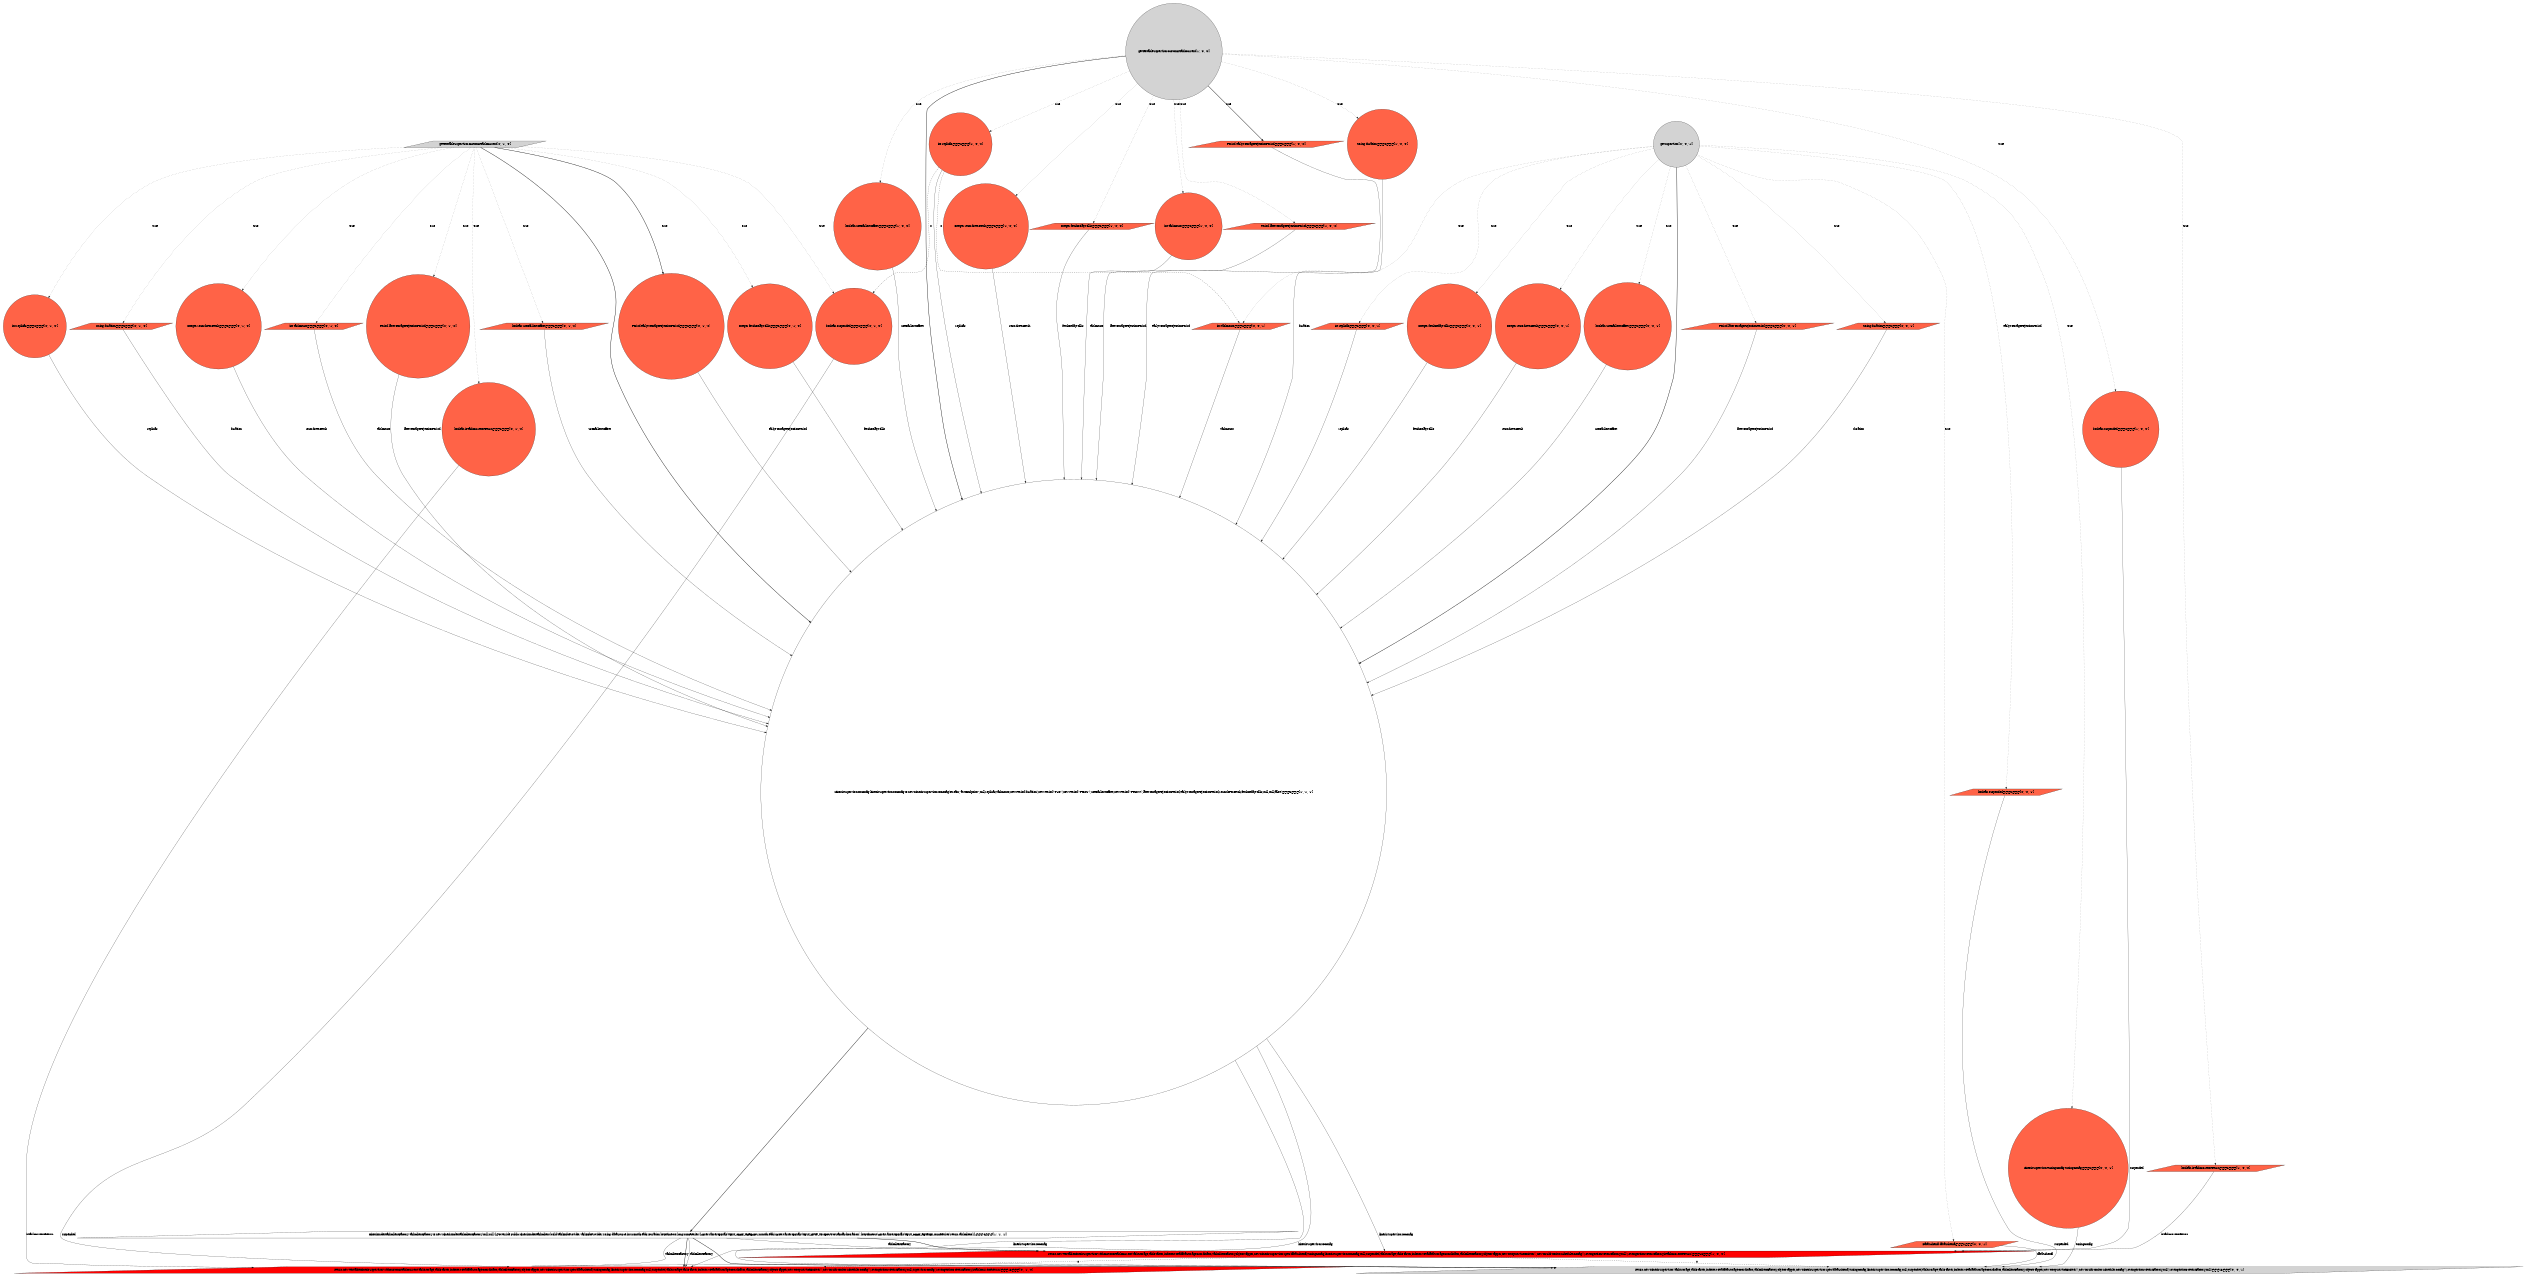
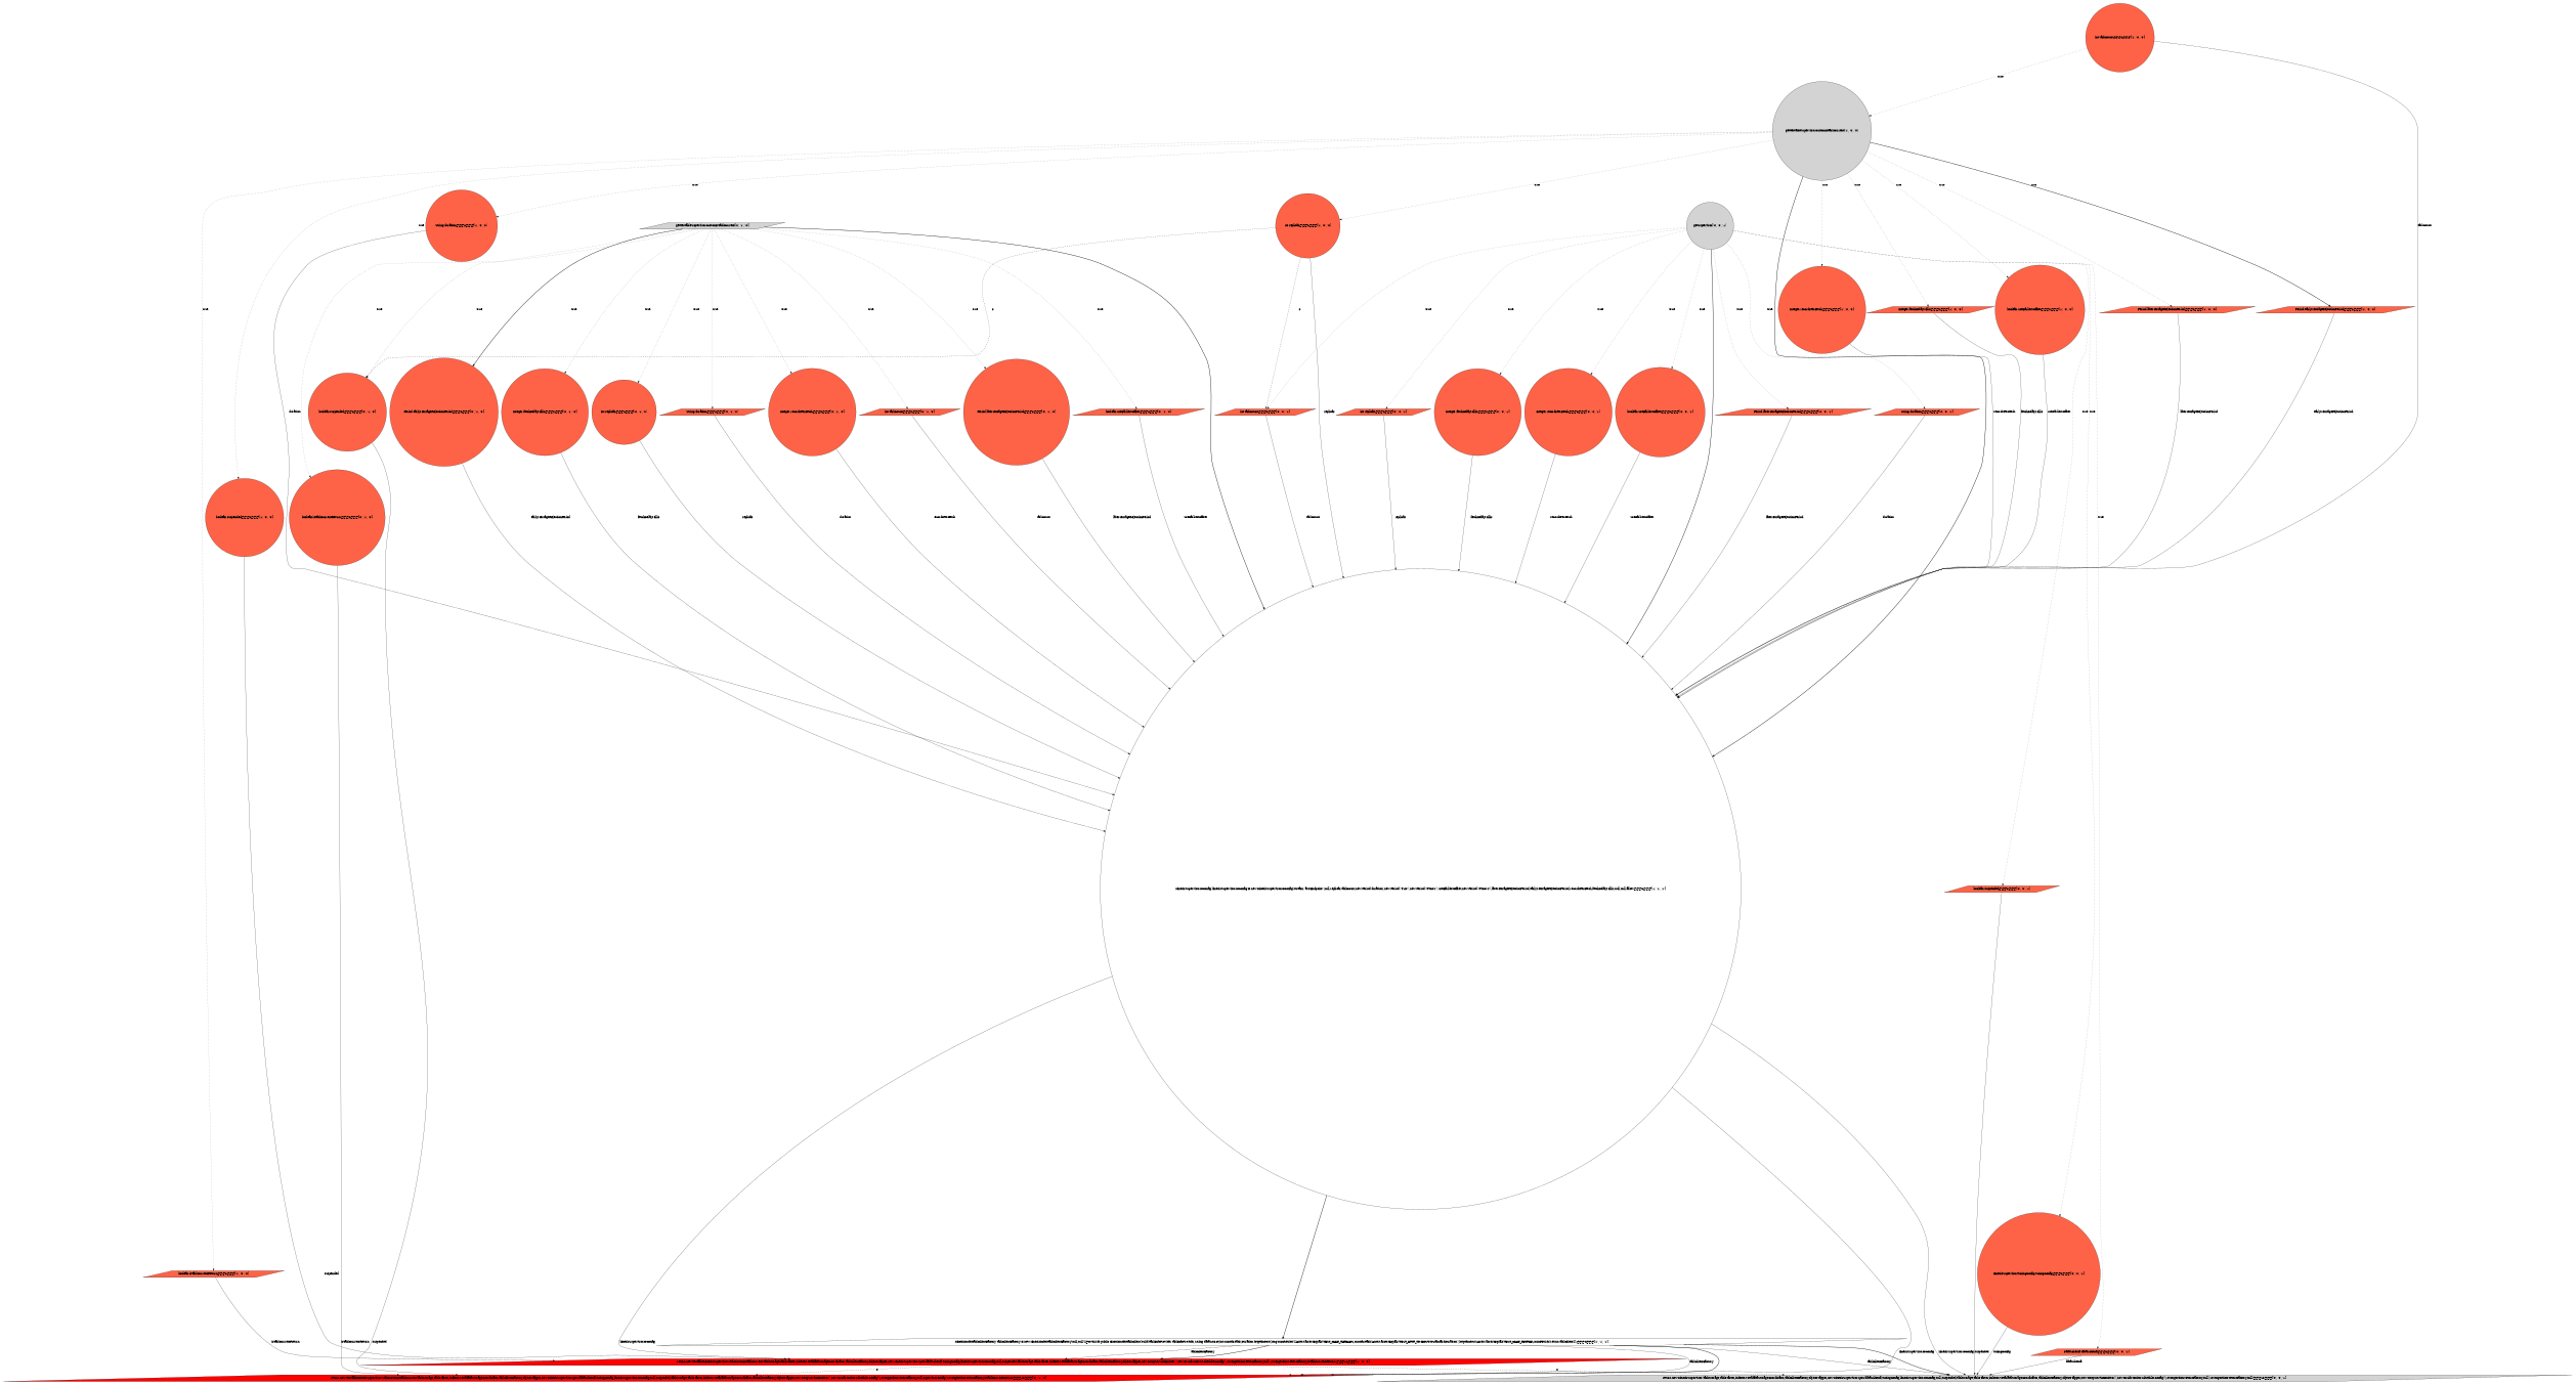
  digraph {
    node [fillcolor=tomato shape=circle style=filled]
    edge [style=solid]
    n1 [fillcolor=red label="return new TestableKinesisSupervisorWithCustomIsTaskCurrent(taskStorage,taskMaster,indexerMetadataStorageCoordinator,taskClientFactory,objectMapper,new KinesisSupervisorSpec(dataSchema,tuningConfig,kinesisSupervisorIOConfig,null,suspended,taskStorage,taskMaster,indexerMetadataStorageCoordinator,taskClientFactory,objectMapper,new NoopServiceEmitter(),new DruidMonitorSchedulerConfig(),rowIngestionMetersFactory,null),rowIngestionMetersFactory,isTaskCurrentReturn)@@@13@@@['1', '0', '0']" shape=parallelogram]
    n2 [fillcolor=red label="return new TestableKinesisSupervisorWithCustomIsTaskCurrent(taskStorage,taskMaster,indexerMetadataStorageCoordinator,taskClientFactory,objectMapper,new KinesisSupervisorSpec(dataSchema,tuningConfig,kinesisSupervisorIOConfig,null,suspended,taskStorage,taskMaster,indexerMetadataStorageCoordinator,taskClientFactory,objectMapper,new NoopServiceEmitter(),new DruidMonitorSchedulerConfig(),rowIngestionMetersFactory,null,supervisorConfig),rowIngestionMetersFactory,isTaskCurrentReturn)@@@13@@@['0', '1', '0']" shape=parallelogram]
    n3 [fillcolor=lightgray label="return new KinesisSupervisor(taskStorage,taskMaster,indexerMetadataStorageCoordinator,taskClientFactory,objectMapper,new KinesisSupervisorSpec(dataSchema,tuningConfig,kinesisSupervisorIOConfig,null,suspended,taskStorage,taskMaster,indexerMetadataStorageCoordinator,taskClientFactory,objectMapper,new NoopServiceEmitter(),new DruidMonitorSchedulerConfig(),rowIngestionMetersFactory,null),rowIngestionMetersFactory,null)@@@13@@@['0', '0', '1']" shape=parallelogram]
    n4 [label="int taskCount@@@2@@@['0', '1', '0']" shape=parallelogram]
    n5 [fillcolor=white label="KinesisSupervisorIOConfig kinesisSupervisorIOConfig = new KinesisSupervisorIOConfig(stream,\"awsEndpoint\",null,replicas,taskCount,new Period(duration),new Period(\"P1D\"),new Period(\"PT30S\"),useEarliestOffset,new Period(\"PT30M\"),lateMessageRejectionPeriod,earlyMessageRejectionPeriod,recordsPerFetch,fetchDelayMillis,null,null,false)@@@3@@@['1', '1', '1']"]
    n6 [fillcolor=white label="KinesisIndexTaskClientFactory taskClientFactory = new KinesisIndexTaskClientFactory(null,null){@Override public KinesisIndexTaskClient build(TaskInfoProvider taskInfoProvider,String dataSource,int numThreads,Duration httpTimeout,long numRetries){Assert.assertEquals(TEST_CHAT_THREADS,numThreads)Assert.assertEquals(TEST_HTTP_TIMEOUT.toStandardDuration(),httpTimeout)Assert.assertEquals(TEST_CHAT_RETRIES,numRetries)return taskClient}}@@@4@@@['1', '1', '1']" shape=parallelogram]
    n7 [label="Period lateMessageRejectionPeriod@@@2@@@['0', '1', '0']"]
    n8 [label="boolean useEarliestOffset@@@2@@@['0', '1', '0']" shape=parallelogram]
    n9 [fillcolor=lightgray label="getTestableSupervisorCustomIsTaskCurrent['0', '1', '0']" shape=parallelogram]
    n10 [label="Period earlyMessageRejectionPeriod@@@2@@@['0', '1', '0']"]
    n11 [label="Integer fetchDelayMillis@@@2@@@['0', '1', '0']"]
    n12 [label="int replicas@@@2@@@['0', '1', '0']"]
    n13 [label="String duration@@@2@@@['0', '1', '0']" shape=parallelogram]
    n14 [label="boolean isTaskCurrentReturn@@@2@@@['0', '1', '0']"]
    n15 [label="boolean suspended@@@2@@@['0', '1', '0']"]
    n16 [label="Integer recordsPerFetch@@@2@@@['0', '1', '0']"]
    n17 [label="boolean useEarliestOffset@@@2@@@['1', '0', '0']"]
    n18 [fillcolor=lightgray label="getTestableSupervisorCustomIsTaskCurrent['1', '0', '0']"]
    n19 [label="int replicas@@@2@@@['1', '0', '0']"]
    n20 [label="boolean suspended@@@2@@@['1', '0', '0']"]
    n21 [label="Integer recordsPerFetch@@@2@@@['1', '0', '0']"]
    n22 [label="boolean isTaskCurrentReturn@@@2@@@['1', '0', '0']" shape=parallelogram]
    n23 [label="Integer fetchDelayMillis@@@2@@@['1', '0', '0']" shape=parallelogram]
    n24 [label="int taskCount@@@2@@@['1', '0', '0']"]
    n25 [label="Period lateMessageRejectionPeriod@@@2@@@['1', '0', '0']" shape=parallelogram]
    n26 [label="Period earlyMessageRejectionPeriod@@@2@@@['1', '0', '0']" shape=parallelogram]
    n27 [label="String duration@@@2@@@['1', '0', '0']"]
    n28 [label="int taskCount@@@2@@@['0', '0', '1']" shape=parallelogram]
    n29 [label="String duration@@@2@@@['0', '0', '1']" shape=parallelogram]
    n30 [label="DataSchema dataSchema@@@2@@@['0', '0', '1']" shape=parallelogram]
    n31 [label="int replicas@@@2@@@['0', '0', '1']" shape=parallelogram]
    n32 [label="Integer fetchDelayMillis@@@2@@@['0', '0', '1']"]
    n33 [label="boolean suspended@@@2@@@['0', '0', '1']" shape=parallelogram]
    n34 [label="Integer recordsPerFetch@@@2@@@['0', '0', '1']"]
    n35 [label="KinesisSupervisorTuningConfig tuningConfig@@@2@@@['0', '0', '1']"]
    n36 [label="boolean useEarliestOffset@@@2@@@['0', '0', '1']"]
    n37 [fillcolor=lightgray label="getSupervisor['0', '0', '1']"]
    n38 [label="Period lateMessageRejectionPeriod@@@2@@@['0', '0', '1']" shape=parallelogram]
    n1 -> n2 [label=0 style=dashed]
    n1 -> n3 [label=0 style=dashed]
    n4 -> n5 [label=taskCount]
    n5 -> n1 [label=kinesisSupervisorIOConfig]
    n5 -> n2 [label=kinesisSupervisorIOConfig]
    n5 -> n3 [label=kinesisSupervisorIOConfig]
    n5 -> n6 [style=bold]
    n6 -> n1 [label=taskClientFactory]
    n6 -> n1 [style=bold]
    n6 -> n2 [style=bold]
    n6 -> n2 [label=taskClientFactory]
    n6 -> n3 [style=bold]
    n6 -> n3 [label=taskClientFactory]
    n7 -> n5 [label=lateMessageRejectionPeriod]
    n8 -> n5 [label=useEarliestOffset]
    n9 -> n4 [label=true style=dotted]
    n9 -> n5 [style=bold]
    n9 -> n7 [label=true style=dotted]
    n9 -> n8 [label=true style=dotted]
    n9 -> n10 [label=true style=bold]
    n9 -> n11 [label=true style=dotted]
    n9 -> n12 [label=true style=dotted]
    n9 -> n13 [label=true style=dotted]
    n9 -> n14 [label=true style=dotted]
    n9 -> n15 [label=true style=dotted]
    n9 -> n16 [label=true style=dotted]
    n10 -> n5 [label=earlyMessageRejectionPeriod]
    n11 -> n5 [label=fetchDelayMillis]
    n12 -> n5 [label=replicas]
    n13 -> n5 [label=duration]
    n14 -> n2 [label=isTaskCurrentReturn]
    n15 -> n2 [label=suspended]
    n16 -> n5 [label=recordsPerFetch]
    n17 -> n5 [label=useEarliestOffset]
    n18 -> n5 [style=bold]
    n18 -> n17 [label=true style=dotted]
    n18 -> n19 [label=true style=dotted]
    n18 -> n20 [label=true style=dotted]
    n18 -> n21 [label=true style=dotted]
    n18 -> n22 [label=true style=dotted]
    n18 -> n23 [label=true style=dotted]
-   n18 -> n24 [label=true style=dotted]
+   n24 -> n18 [label=true style=dotted]
    n18 -> n25 [label=true style=dotted]
    n18 -> n26 [label=true style=bold]
    n18 -> n27 [label=true style=dotted]
    n19 -> n5 [label=replicas]
    n19 -> n15 [label=0 style=dashed]
    n19 -> n28 [label=0 style=dashed]
    n20 -> n1 [label=suspended]
    n21 -> n5 [label=recordsPerFetch]
    n22 -> n1 [label=isTaskCurrentReturn]
    n23 -> n5 [label=fetchDelayMillis]
    n24 -> n5 [label=taskCount]
    n25 -> n5 [label=lateMessageRejectionPeriod]
    n26 -> n5 [label=earlyMessageRejectionPeriod]
    n27 -> n5 [label=duration]
    n28 -> n5 [label=taskCount]
    n29 -> n5 [label=duration]
    n30 -> n3 [label=dataSchema]
    n31 -> n5 [label=replicas]
    n32 -> n5 [label=fetchDelayMillis]
    n33 -> n3 [label=suspended]
    n34 -> n5 [label=recordsPerFetch]
    n35 -> n3 [label=tuningConfig]
    n36 -> n5 [label=useEarliestOffset]
    n37 -> n5 [style=bold]
    n37 -> n28 [label=true style=dotted]
    n37 -> n29 [label=true style=dotted]
    n37 -> n30 [label=true style=dotted]
    n37 -> n31 [label=true style=dotted]
    n37 -> n32 [label=true style=dotted]
-   n37 -> n33 [label=earlyMessageRejectionPeriod style=dotted]
+   n37 -> n33 [label=true style=dotted]
    n37 -> n34 [label=true style=dotted]
    n37 -> n35 [label=true style=dotted]
    n37 -> n36 [label=true style=dotted]
    n37 -> n38 [label=true style=dotted]
    n38 -> n5 [label=lateMessageRejectionPeriod]
  }
